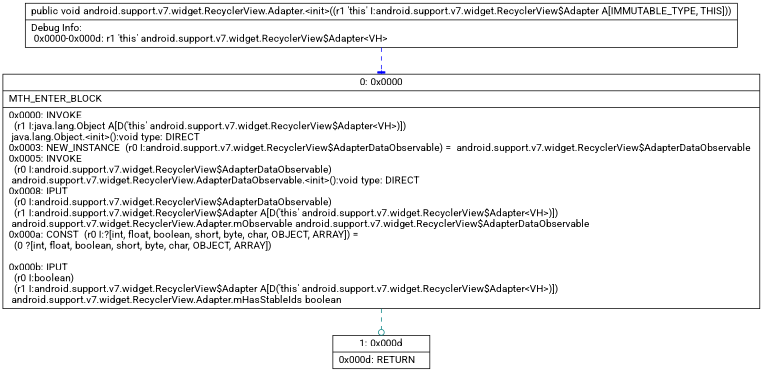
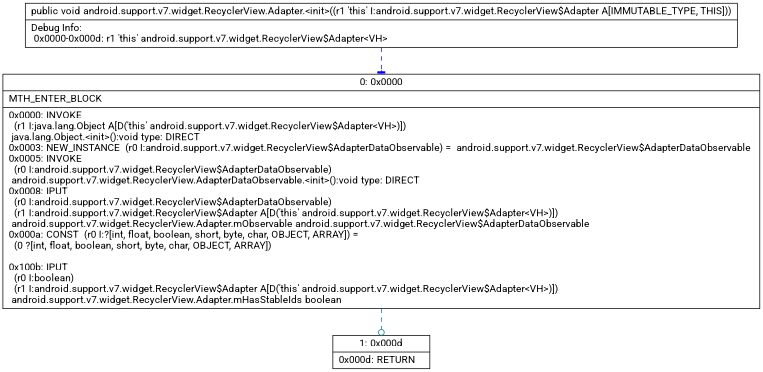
  digraph {
    fontname=Roboto
    node [shape=record fontname=Roboto]
    edge [style=dashed fontname=Roboto]
-   n1 [label="{0\:\ 0x0000|MTH_ENTER_BLOCK\l|0x0000: INVOKE  \l  (r1 I:java.lang.Object A[D('this' android.support.v7.widget.RecyclerView$Adapter\<VH\>)])\l java.lang.Object.\<init\>():void type: DIRECT \l0x0003: NEW_INSTANCE  (r0 I:android.support.v7.widget.RecyclerView$AdapterDataObservable) =  android.support.v7.widget.RecyclerView$AdapterDataObservable \l0x0005: INVOKE  \l  (r0 I:android.support.v7.widget.RecyclerView$AdapterDataObservable)\l android.support.v7.widget.RecyclerView.AdapterDataObservable.\<init\>():void type: DIRECT \l0x0008: IPUT  \l  (r0 I:android.support.v7.widget.RecyclerView$AdapterDataObservable)\l  (r1 I:android.support.v7.widget.RecyclerView$Adapter A[D('this' android.support.v7.widget.RecyclerView$Adapter\<VH\>)])\l android.support.v7.widget.RecyclerView.Adapter.mObservable android.support.v7.widget.RecyclerView$AdapterDataObservable \l0x000a: CONST  (r0 I:?[int, float, boolean, short, byte, char, OBJECT, ARRAY]) = \l  (0 ?[int, float, boolean, short, byte, char, OBJECT, ARRAY])\l \l0x000b: IPUT  \l  (r0 I:boolean)\l  (r1 I:android.support.v7.widget.RecyclerView$Adapter A[D('this' android.support.v7.widget.RecyclerView$Adapter\<VH\>)])\l android.support.v7.widget.RecyclerView.Adapter.mHasStableIds boolean \l}"]
+   n1 [label="{0\:\ 0x0000|MTH_ENTER_BLOCK\l|0x0000: INVOKE  \l  (r1 I:java.lang.Object A[D('this' android.support.v7.widget.RecyclerView$Adapter\<VH\>)])\l java.lang.Object.\<init\>():void type: DIRECT \l0x0003: NEW_INSTANCE  (r0 I:android.support.v7.widget.RecyclerView$AdapterDataObservable) =  android.support.v7.widget.RecyclerView$AdapterDataObservable \l0x0005: INVOKE  \l  (r0 I:android.support.v7.widget.RecyclerView$AdapterDataObservable)\l android.support.v7.widget.RecyclerView.AdapterDataObservable.\<init\>():void type: DIRECT \l0x0008: IPUT  \l  (r0 I:android.support.v7.widget.RecyclerView$AdapterDataObservable)\l  (r1 I:android.support.v7.widget.RecyclerView$Adapter A[D('this' android.support.v7.widget.RecyclerView$Adapter\<VH\>)])\l android.support.v7.widget.RecyclerView.Adapter.mObservable android.support.v7.widget.RecyclerView$AdapterDataObservable \l0x000a: CONST  (r0 I:?[int, float, boolean, short, byte, char, OBJECT, ARRAY]) = \l  (0 ?[int, float, boolean, short, byte, char, OBJECT, ARRAY])\l \l0x100b: IPUT  \l  (r0 I:boolean)\l  (r1 I:android.support.v7.widget.RecyclerView$Adapter A[D('this' android.support.v7.widget.RecyclerView$Adapter\<VH\>)])\l android.support.v7.widget.RecyclerView.Adapter.mHasStableIds boolean \l}"]
    n2 [label="{1\:\ 0x000d|0x000d: RETURN   \l}"]
    n3 [label="{public void android.support.v7.widget.RecyclerView.Adapter.\<init\>((r1 'this' I:android.support.v7.widget.RecyclerView$Adapter A[IMMUTABLE_TYPE, THIS]))  | Debug Info:\l  0x0000\-0x000d: r1 'this' android.support.v7.widget.RecyclerView$Adapter\<VH\>\l}"]
    n1 -> n2 [color=teal arrowhead=odot]
    n3 -> n1 [color=blue arrowhead=tee]
  }
